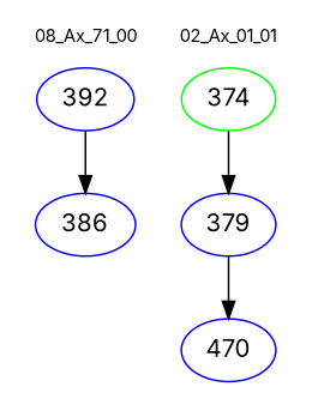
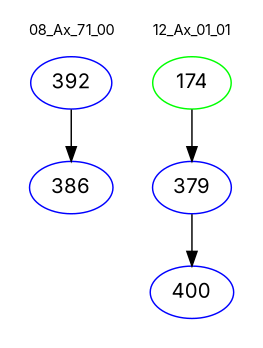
  digraph {
    fontname=Inter
    node [color=blue fontname=Inter]
    edge [color=black fontname=Inter]
    n1 [label=392]
    n2 [label=386]
-   n3 [color=green label=374]
+   n3 [color=green label=174]
    n4 [label=379]
-   n5 [label=470]
+   n5 [label=400]
    subgraph cluster_1 {
      color=white
      fontsize=10
      label="08_Ax_71_00"
      n1
      n2
    }
    subgraph cluster_2 {
      color=white
      fontsize=10
-     label="02_Ax_01_01"
+     label="12_Ax_01_01"
      n3
      n4
      n5
    }
    n1 -> n2
    n3 -> n4
    n4 -> n5
  }
